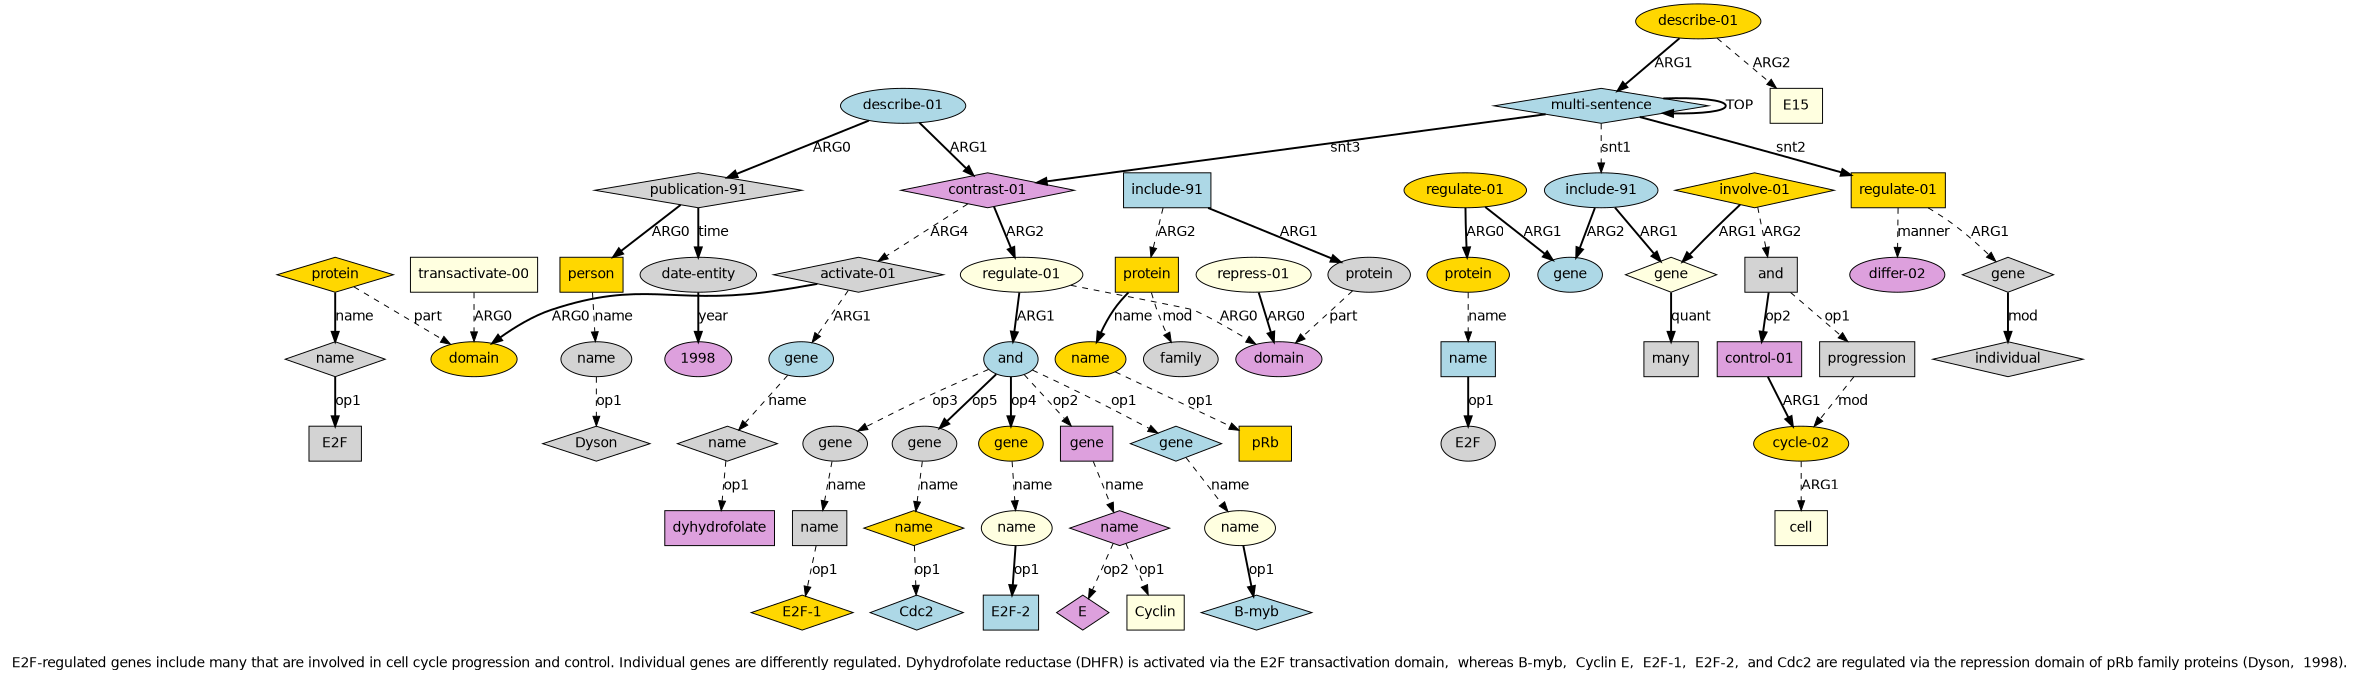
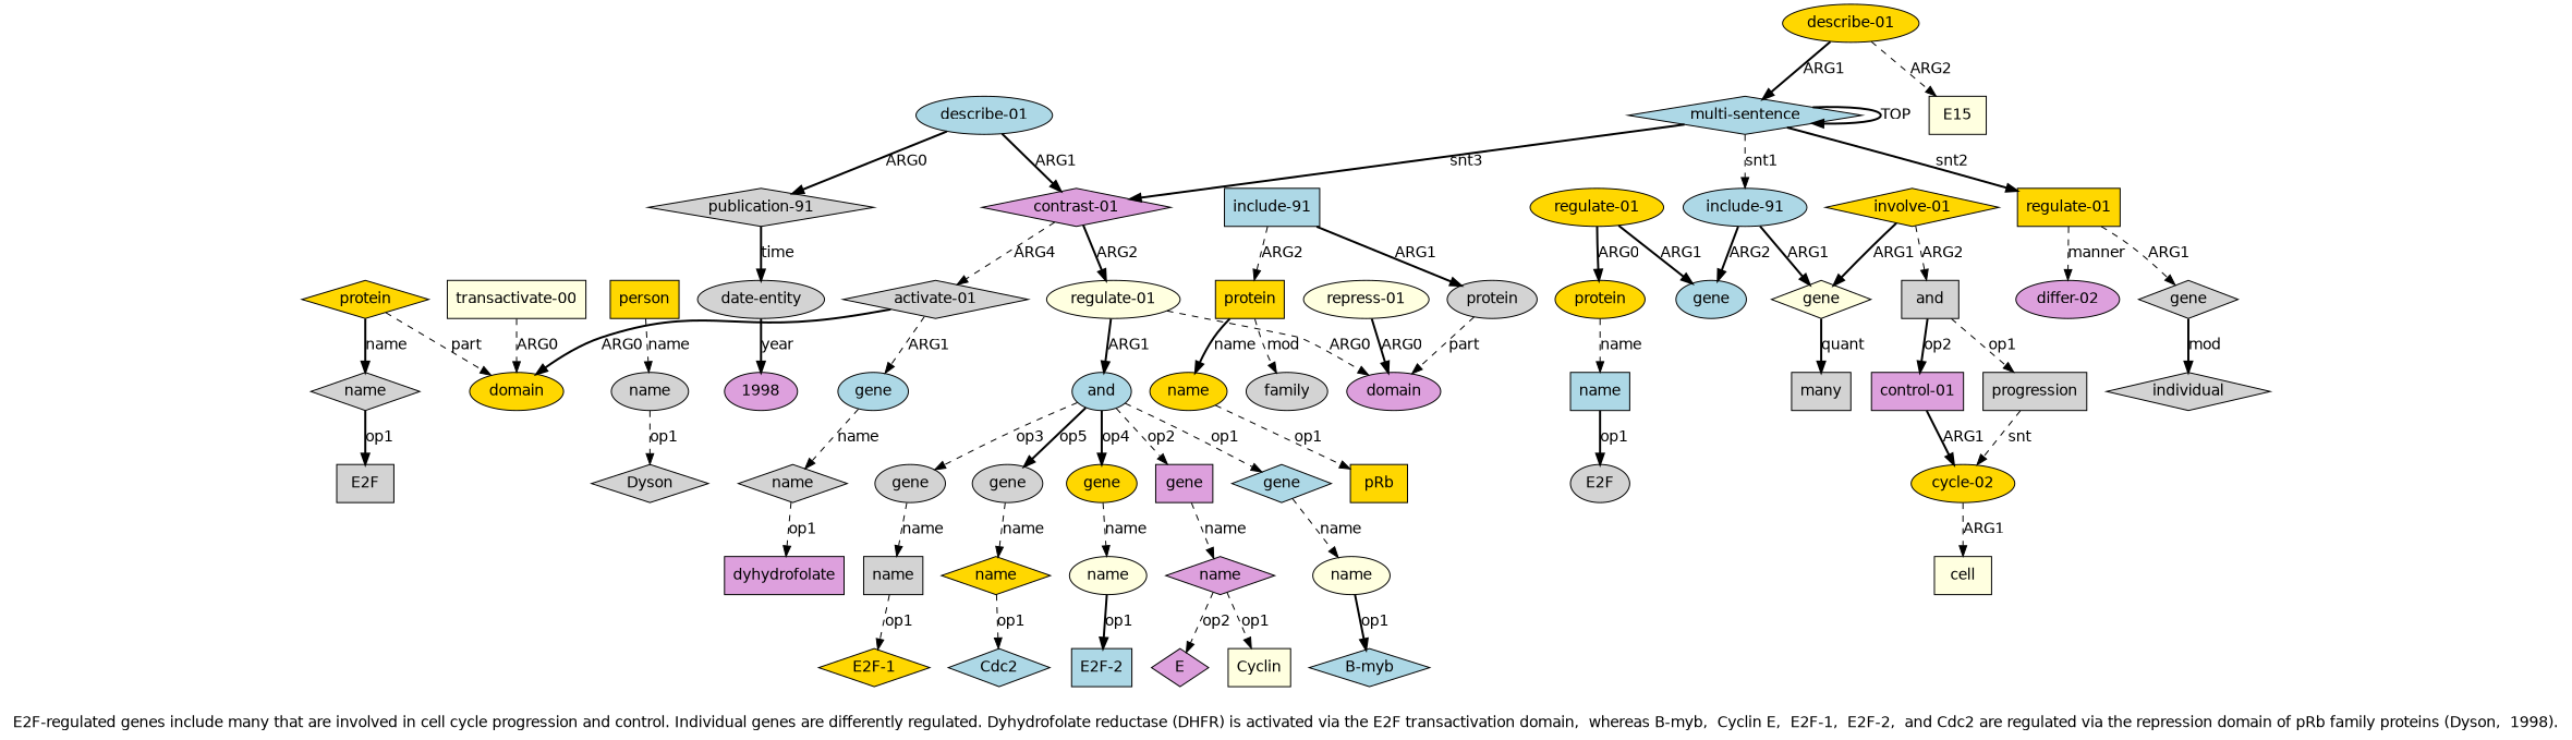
  digraph {
    fontname="DejaVu Sans"
    label="E2F-regulated genes include many that are involved in cell cycle progression and control. Individual genes are differently regulated. Dyhydrofolate reductase (DHFR) is activated via the E2F transactivation domain,  whereas B-myb,  Cyclin E,  E2F-1,  E2F-2,  and Cdc2 are regulated via the repression domain of pRb family proteins (Dyson,  1998)."
    node [color=black fillcolor=lightgrey fontname="DejaVu Sans" gold_ind=-1 gold_label=name shape=ellipse style=filled test_ind=-1 test_label=name]
    edge [color=black fontname="DejaVu Sans" gold_label=op1 style=dashed test_label=op1]
    n1 [fillcolor=gold gold_ind=20 gold_label=domain label=domain test_ind=20 test_label=domain]
    n2 [fillcolor=lightyellow gold_ind=21 gold_label="transactivate-00" label="transactivate-00" shape=box test_ind=21 test_label="transactivate-00"]
    n3 [fillcolor=gold gold_ind=22 gold_label=protein label=protein shape=diamond test_ind=22 test_label=protein]
    n4 [gold_ind=23 label=name shape=diamond test_ind=23]
    n5 [gold_label=E2F label=E2F shape=box test_label=E2F]
    n6 [fillcolor=lightblue gold_ind=24 gold_label=gene label=gene test_ind=24 test_label=gene]
    n7 [gold_ind=25 label=name shape=diamond test_ind=25]
    n8 [fillcolor=plum gold_label=dyhydrofolate label=dyhydrofolate shape=box test_label=dyhydrofolate]
    n9 [fillcolor=lightyellow gold_ind=26 gold_label="regulate-01" label="regulate-01" test_ind=26 test_label="regulate-01"]
    n10 [fillcolor=plum gold_ind=27 gold_label=domain label=domain test_ind=27 test_label=domain]
    n11 [fillcolor=lightblue gold_ind=34 gold_label=and label=and test_ind=34 test_label=and]
    n12 [fillcolor=plum gold_ind=37 gold_label=gene label=gene shape=box test_ind=37 test_label=gene]
    n13 [fillcolor=lightblue gold_ind=35 gold_label=gene label=gene shape=diamond test_ind=35 test_label=gene]
    n14 [gold_ind=39 gold_label=gene label=gene test_ind=39 test_label=gene]
    n15 [gold_ind=43 gold_label=gene label=gene test_ind=43 test_label=gene]
    n16 [fillcolor=gold gold_ind=41 gold_label=gene label=gene test_ind=41 test_label=gene]
    n17 [fillcolor=plum gold_ind=38 label=name shape=diamond test_ind=38]
    n18 [fillcolor=lightyellow gold_ind=36 label=name test_ind=36]
    n19 [gold_ind=40 label=name shape=box test_ind=40]
    n20 [fillcolor=gold gold_ind=44 label=name shape=diamond test_ind=44]
    n21 [fillcolor=lightyellow gold_ind=42 label=name test_ind=42]
    n22 [fillcolor=lightyellow gold_ind=28 gold_label="repress-01" label="repress-01" test_ind=28 test_label="repress-01"]
    n23 [gold_ind=29 gold_label=protein label=protein test_ind=29 test_label=protein]
    n24 [fillcolor=gold gold_ind=31 gold_label=protein label=protein shape=box test_ind=31 test_label=protein]
    n25 [gold_ind=33 gold_label=family label=family test_ind=33 test_label=family]
    n26 [fillcolor=gold gold_ind=32 label=name test_ind=32]
    n27 [fillcolor=gold gold_label=pRb label=pRb shape=box test_label=pRb]
    n28 [fillcolor=lightyellow gold_label=Cyclin label=Cyclin shape=box test_label=Cyclin]
    n29 [gold_label=Dyson label=Dyson shape=diamond test_label=Dyson]
    n30 [fillcolor=lightblue gold_ind=30 gold_label="include-91" label="include-91" shape=box test_ind=30 test_label="include-91"]
    n31 [fillcolor=plum gold_label=E label=E shape=diamond test_label=E]
    n32 [fillcolor=lightblue gold_label="B-myb" label="B-myb" shape=diamond test_label="B-myb"]
    n33 [fillcolor=plum gold_label=1998 label=1998 test_label=1998]
    n34 [fillcolor=gold gold_label="E2F-1" label="E2F-1" shape=diamond test_label="E2F-1"]
    n35 [fillcolor=lightblue gold_label=Cdc2 label=Cdc2 shape=diamond test_label=Cdc2]
    n36 [fillcolor=lightblue gold_label="E2F-2" label="E2F-2" shape=box test_label="E2F-2"]
    n37 [fillcolor=lightyellow gold_ind=51 gold_label=E15 label=E15 shape=box test_ind=51 test_label=E15]
    n38 [fillcolor=gold gold_ind=50 gold_label="describe-01" label="describe-01" test_ind=50 test_label="describe-01"]
    n39 [fillcolor=lightblue gold_ind=0 gold_label="multi-sentence" label="multi-sentence" shape=diamond test_ind=0 test_label="multi-sentence"]
    n40 [fillcolor=gold gold_ind=14 gold_label="regulate-01" label="regulate-01" shape=box test_ind=14 test_label="regulate-01"]
    n41 [fillcolor=plum gold_ind=18 gold_label="contrast-01" label="contrast-01" shape=diamond test_ind=18 test_label="contrast-01"]
    n42 [fillcolor=lightblue gold_ind=1 gold_label="include-91" label="include-91" test_ind=1 test_label="include-91"]
    n43 [gold_ind=15 gold_label=gene label=gene shape=diamond test_ind=15 test_label=gene]
    n44 [fillcolor=plum gold_ind=17 gold_label="differ-02" label="differ-02" test_ind=17 test_label="differ-02"]
    n45 [gold_ind=19 gold_label="activate-01" label="activate-01" shape=diamond test_ind=19 test_label="activate-01"]
    n46 [fillcolor=lightblue gold_ind=10 gold_label=gene label=gene test_ind=10 test_label=gene]
    n47 [fillcolor=lightyellow gold_ind=2 gold_label=gene label=gene shape=diamond test_ind=2 test_label=gene]
    n48 [gold_label=E2F label=E2F test_label=E2F]
    n49 [gold_ind=16 gold_label=individual label=individual shape=diamond test_ind=16 test_label=individual]
    n50 [fillcolor=gold gold_ind=11 gold_label="regulate-01" label="regulate-01" test_ind=11 test_label="regulate-01"]
    n51 [fillcolor=gold gold_ind=12 gold_label=protein label=protein test_ind=12 test_label=protein]
    n52 [fillcolor=lightblue gold_ind=13 label=name shape=box test_ind=13]
    n53 [gold_ind=3 gold_label=many label=many shape=box test_ind=3 test_label=many]
    n54 [gold_ind=5 gold_label=and label=and shape=box test_ind=5 test_label=and]
    n55 [gold_ind=6 gold_label=progression label=progression shape=box test_ind=6 test_label=progression]
    n56 [fillcolor=plum gold_ind=9 gold_label="control-01" label="control-01" shape=box test_ind=9 test_label="control-01"]
    n57 [fillcolor=gold gold_ind=7 gold_label="cycle-02" label="cycle-02" test_ind=7 test_label="cycle-02"]
    n58 [fillcolor=lightyellow gold_ind=8 gold_label=cell label=cell shape=box test_ind=8 test_label=cell]
    n59 [fillcolor=gold gold_ind=4 gold_label="involve-01" label="involve-01" shape=diamond test_ind=4 test_label="involve-01"]
    n60 [gold_ind=46 gold_label="publication-91" label="publication-91" shape=diamond test_ind=46 test_label="publication-91"]
    n61 [fillcolor=gold gold_ind=47 gold_label=person label=person shape=box test_ind=47 test_label=person]
    n62 [gold_ind=49 gold_label="date-entity" label="date-entity" test_ind=49 test_label="date-entity"]
    n63 [gold_ind=48 label=name test_ind=48]
    n64 [fillcolor=lightblue gold_ind=45 gold_label="describe-01" label="describe-01" test_ind=45 test_label="describe-01"]
    n2 -> n1 [gold_label=ARG0 label=ARG0 test_label=ARG0]
    n3 -> n1 [gold_label=part label=part test_label=part]
    n3 -> n4 [gold_label=name label=name style=bold test_label=name]
    n4 -> n5 [label=op1 style=bold]
    n6 -> n7 [gold_label=name label=name test_label=name]
    n7 -> n8 [label=op1]
    n9 -> n10 [gold_label=ARG0 label=ARG0 test_label=ARG0]
    n9 -> n11 [gold_label=ARG1 label=ARG1 style=bold test_label=ARG1]
    n11 -> n12 [gold_label=op2 label=op2 test_label=op2]
    n11 -> n13 [label=op1]
    n11 -> n14 [gold_label=op3 label=op3 test_label=op3]
    n11 -> n15 [gold_label=op5 label=op5 style=bold test_label=op5]
    n11 -> n16 [gold_label=op4 label=op4 style=bold test_label=op4]
    n12 -> n17 [gold_label=name label=name test_label=name]
    n13 -> n18 [gold_label=name label=name test_label=name]
    n14 -> n19 [gold_label=name label=name test_label=name]
    n15 -> n20 [gold_label=name label=name test_label=name]
    n16 -> n21 [gold_label=name label=name test_label=name]
    n17 -> n28 [label=op1]
    n17 -> n31 [gold_label=op2 label=op2 test_label=op2]
    n18 -> n32 [label=op1 style=bold]
    n19 -> n34 [label=op1]
    n20 -> n35 [label=op1]
    n21 -> n36 [label=op1 style=bold]
    n22 -> n10 [gold_label=ARG0 label=ARG0 style=bold test_label=ARG0]
    n23 -> n10 [gold_label=part label=part test_label=part]
    n24 -> n25 [gold_label=mod label=mod test_label=mod]
    n24 -> n26 [gold_label=name label=name style=bold test_label=name]
    n26 -> n27 [label=op1]
    n30 -> n23 [gold_label=ARG1 label=ARG1 style=bold test_label=ARG1]
    n30 -> n24 [gold_label=ARG2 label=ARG2 test_label=ARG2]
    n38 -> n37 [gold_label=ARG2 label=ARG2 test_label=ARG2]
    n38 -> n39 [gold_label=ARG1 label=ARG1 style=bold test_label=ARG1]
    n39 -> n39 [gold_label=TOP label=TOP style=bold test_label=TOP]
    n39 -> n40 [gold_label=snt2 label=snt2 style=bold test_label=snt2]
    n39 -> n41 [gold_label=snt3 label=snt3 style=bold test_label=snt3]
    n39 -> n42 [gold_label=snt1 label=snt1 test_label=snt1]
    n40 -> n43 [gold_label=ARG1 label=ARG1 test_label=ARG1]
    n40 -> n44 [gold_label=manner label=manner test_label=manner]
    n41 -> n9 [gold_label=ARG2 label=ARG2 style=bold test_label=ARG2]
    n41 -> n45 [gold_label=ARG1 label=ARG4 test_label=ARG1]
    n42 -> n46 [gold_label=ARG2 label=ARG2 style=bold test_label=ARG2]
    n42 -> n47 [gold_label=ARG1 label=ARG1 style=bold test_label=ARG1]
    n43 -> n49 [gold_label=mod label=mod style=bold test_label=mod]
    n45 -> n1 [gold_label=ARG0 label=ARG0 style=bold test_label=ARG0]
    n45 -> n6 [gold_label=ARG1 label=ARG1 test_label=ARG1]
    n47 -> n53 [gold_label=quant label=quant style=bold test_label=quant]
    n50 -> n46 [gold_label=ARG1 label=ARG1 style=bold test_label=ARG1]
    n50 -> n51 [gold_label=ARG0 label=ARG0 style=bold test_label=ARG0]
    n51 -> n52 [gold_label=name label=name test_label=name]
    n52 -> n48 [label=op1 style=bold]
    n54 -> n55 [label=op1]
    n54 -> n56 [gold_label=op2 label=op2 style=bold test_label=op2]
-   n55 -> n57 [gold_label=mod label=mod test_label=mod]
+   n55 -> n57 [gold_label=mod label=snt test_label=mod]
    n56 -> n57 [gold_label=ARG1 label=ARG1 style=bold test_label=ARG1]
    n57 -> n58 [gold_label=ARG1 label=ARG1 test_label=ARG1]
    n59 -> n47 [gold_label=ARG1 label=ARG1 style=bold test_label=ARG1]
    n59 -> n54 [gold_label=ARG2 label=ARG2 test_label=ARG2]
-   n60 -> n61 [gold_label=ARG0 label=ARG0 style=bold test_label=ARG0]
    n60 -> n62 [gold_label=time label=time style=bold test_label=time]
    n61 -> n63 [gold_label=name label=name test_label=name]
    n62 -> n33 [gold_label=year label=year style=bold test_label=year]
    n63 -> n29 [label=op1]
    n64 -> n41 [gold_label=ARG1 label=ARG1 style=bold test_label=ARG1]
    n64 -> n60 [gold_label=ARG0 label=ARG0 style=bold test_label=ARG0]
  }
